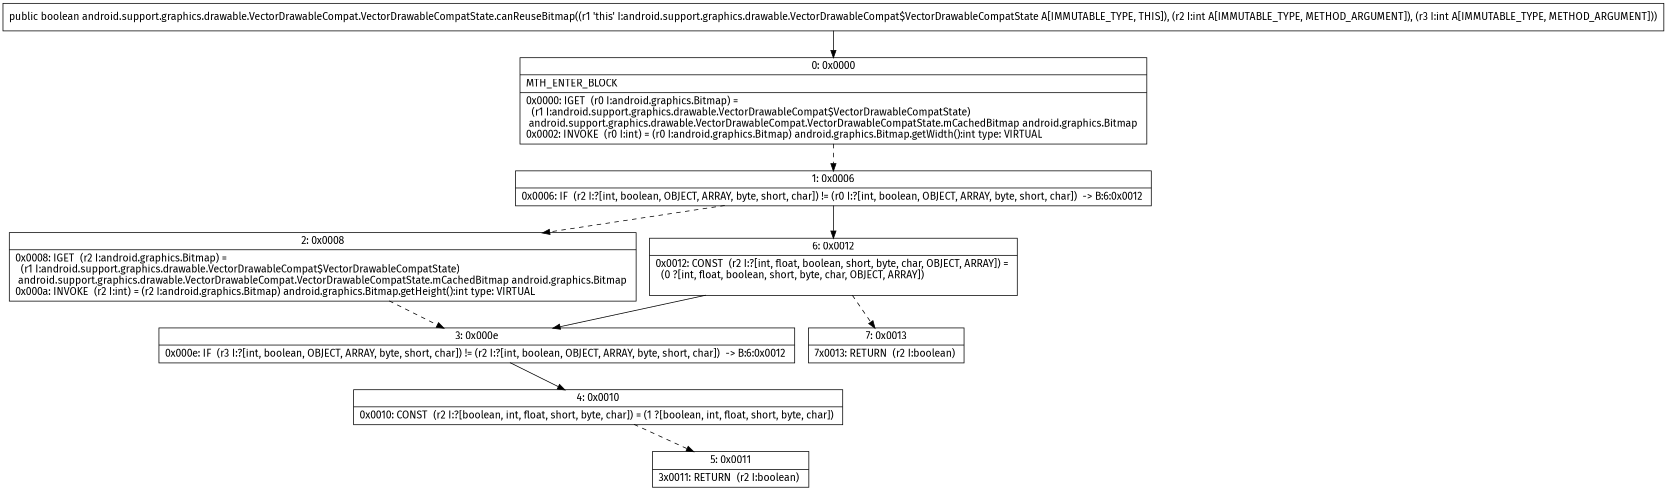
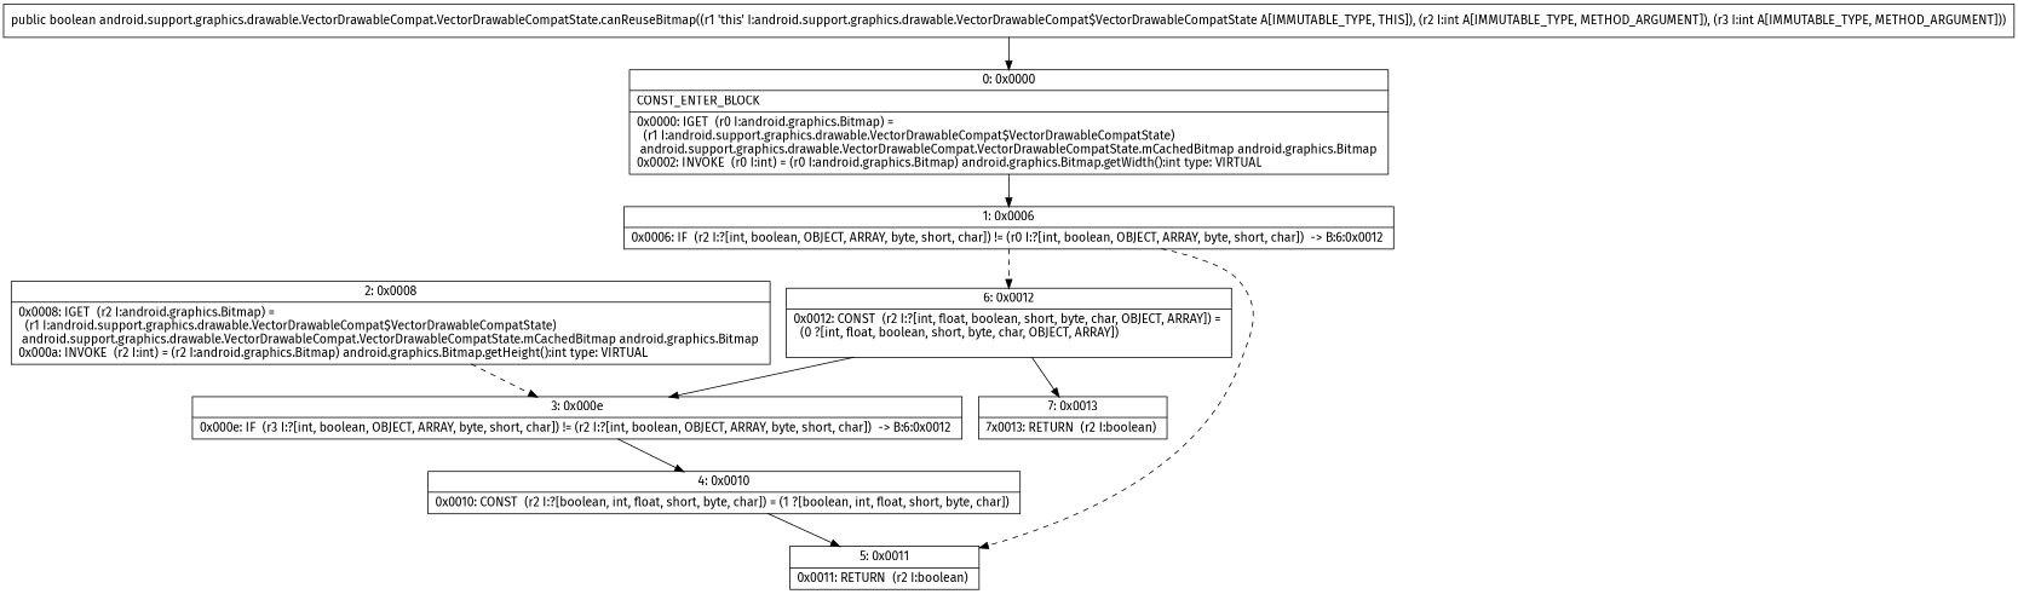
  digraph {
    fontname="Fira Sans"
    node [fontname="Fira Sans" shape=record]
    edge [fontname="Fira Sans"]
-   n1 [label="{0\:\ 0x0000|MTH_ENTER_BLOCK\l|0x0000: IGET  (r0 I:android.graphics.Bitmap) = \l  (r1 I:android.support.graphics.drawable.VectorDrawableCompat$VectorDrawableCompatState)\l android.support.graphics.drawable.VectorDrawableCompat.VectorDrawableCompatState.mCachedBitmap android.graphics.Bitmap \l0x0002: INVOKE  (r0 I:int) = (r0 I:android.graphics.Bitmap) android.graphics.Bitmap.getWidth():int type: VIRTUAL \l}"]
+   n1 [label="{0\:\ 0x0000|CONST_ENTER_BLOCK\l|0x0000: IGET  (r0 I:android.graphics.Bitmap) = \l  (r1 I:android.support.graphics.drawable.VectorDrawableCompat$VectorDrawableCompatState)\l android.support.graphics.drawable.VectorDrawableCompat.VectorDrawableCompatState.mCachedBitmap android.graphics.Bitmap \l0x0002: INVOKE  (r0 I:int) = (r0 I:android.graphics.Bitmap) android.graphics.Bitmap.getWidth():int type: VIRTUAL \l}"]
    n2 [label="{1\:\ 0x0006|0x0006: IF  (r2 I:?[int, boolean, OBJECT, ARRAY, byte, short, char]) != (r0 I:?[int, boolean, OBJECT, ARRAY, byte, short, char])  \-\> B:6:0x0012 \l}"]
    n3 [label="{2\:\ 0x0008|0x0008: IGET  (r2 I:android.graphics.Bitmap) = \l  (r1 I:android.support.graphics.drawable.VectorDrawableCompat$VectorDrawableCompatState)\l android.support.graphics.drawable.VectorDrawableCompat.VectorDrawableCompatState.mCachedBitmap android.graphics.Bitmap \l0x000a: INVOKE  (r2 I:int) = (r2 I:android.graphics.Bitmap) android.graphics.Bitmap.getHeight():int type: VIRTUAL \l}"]
    n4 [label="{6\:\ 0x0012|0x0012: CONST  (r2 I:?[int, float, boolean, short, byte, char, OBJECT, ARRAY]) = \l  (0 ?[int, float, boolean, short, byte, char, OBJECT, ARRAY])\l \l}"]
    n5 [label="{3\:\ 0x000e|0x000e: IF  (r3 I:?[int, boolean, OBJECT, ARRAY, byte, short, char]) != (r2 I:?[int, boolean, OBJECT, ARRAY, byte, short, char])  \-\> B:6:0x0012 \l}"]
    n6 [label="{7\:\ 0x0013|7x0013: RETURN  (r2 I:boolean) \l}"]
    n7 [label="{4\:\ 0x0010|0x0010: CONST  (r2 I:?[boolean, int, float, short, byte, char]) = (1 ?[boolean, int, float, short, byte, char]) \l}"]
-   n8 [label="{5\:\ 0x0011|3x0011: RETURN  (r2 I:boolean) \l}"]
+   n8 [label="{5\:\ 0x0011|0x0011: RETURN  (r2 I:boolean) \l}"]
    n9 [label="{public boolean android.support.graphics.drawable.VectorDrawableCompat.VectorDrawableCompatState.canReuseBitmap((r1 'this' I:android.support.graphics.drawable.VectorDrawableCompat$VectorDrawableCompatState A[IMMUTABLE_TYPE, THIS]), (r2 I:int A[IMMUTABLE_TYPE, METHOD_ARGUMENT]), (r3 I:int A[IMMUTABLE_TYPE, METHOD_ARGUMENT])) }"]
-   n1 -> n2 [style=dashed]
-   n2 -> n3 [style=dashed]
-   n2 -> n4
+   n1 -> n2
+   n2 -> n8 [style=dashed]
+   n2 -> n4 [style=dashed]
    n3 -> n5 [style=dashed]
    n4 -> n5
-   n4 -> n6 [style=dashed]
+   n4 -> n6
    n5 -> n7 [style=solid]
-   n7 -> n8 [style=dashed]
+   n7 -> n8
    n9 -> n1
  }
